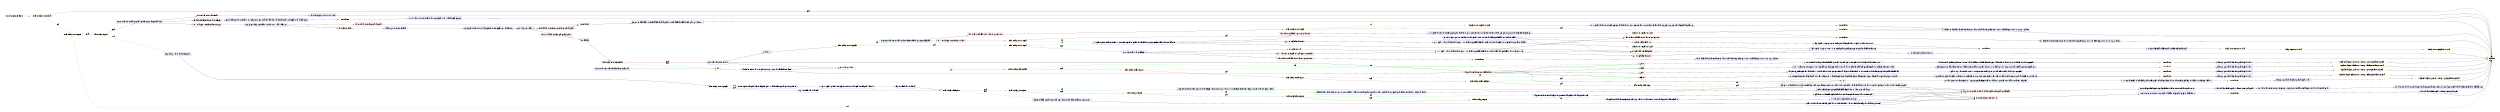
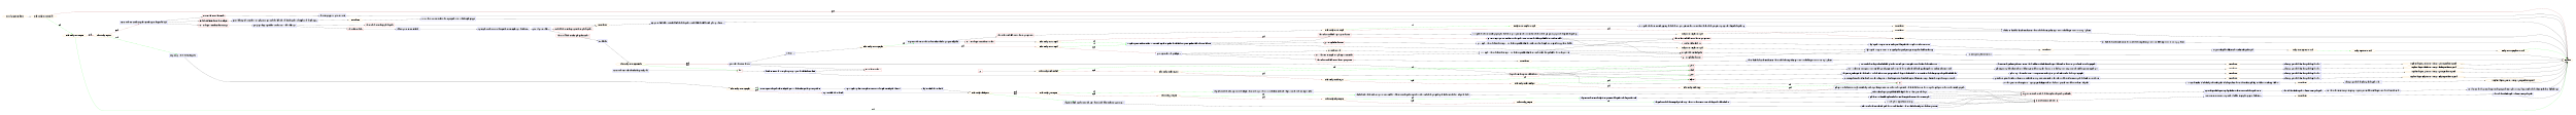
  digraph {
    fontname="DejaVu Sans"
    rankdir=LR
    node [color=blue fontname="DejaVu Sans" shape=box]
    edge [fontname="DejaVu Sans"]
    "QuincyRank5Convo3 begins." [color=orange shape=""]
    n2 [color=orange label="Check boolean QuincyForgiven" shape=""]
    n3 [color=orange label="Check boolean QuincyDating" shape=""]
    "Chat ends." [color=orange shape=""]
    n5 [color=orange label="Check boolean IsDating" shape=""]
    n6 [label="schau dich an, wie ne kleine turteltaube lol"]
    n7 [label="bist du immer noch single? ist das bewusst oder hast du einfach pech, fam?"]
    n8 [color=orange label="Check boolean QuincyHasDated" shape=""]
    n9 [color=red label="Eine bewusste Entscheidung, ehrlich gesagt."]
    n10 [color=red label="Ich ... bin einfach ... grottenschlecht mit sowas."]
    n11 [color=red label="Ich muss weg, tut mir leid. [Ende.]"]
    n12 [label="bin froh, dass du die sache hinter dir gelassen hast. will keinen stress machen, falls du das denkst"]
    n13 [label="okay, ich sterbe hier vor neugier"]
    n14 [label="das ist keine schande. wünschte mir, ich wäre auch so, das würde mein leben sehr viel leichter machen lol. es gäbe so viel weniger drama"]
    n15 [label="ach ja? dann erzähl. sag deinem kumpel quincy-k, wie er helfen kann"]
-   n16 [label="kein ding, famalam. tu, früh du tun musst"]
+   n16 [label="kein ding, famalam. tu, was du tun musst"]
    n17 [label="was wir hatten war nett und so, aber ich stimm dir zu. es hätte nicht gehalten, weißt du?"]
    n18 [color=orange label="Check boolean LettieDating" shape=""]
    n19 [color=orange label="+20 Chemistry" shape=""]
    n20 [color=red label="Wie würdest du helfen?"]
    n21 [color=red label="Nein, ich denke, ich sollte das alleine machen."]
    n22 [label="egal! ich sterbe hier vor neugier"]
    n23 [label="wie läufts mit lettie? hat sie dir schon den Arsch versohlt? oder vielleicht stehst du ja auf sowas? ;)"]
    n24 [color=orange label="Check boolean ArthurDating" shape=""]
    n25 [label="nun, du weißt, wo du mich findest, wenn du abhängen willst. wir reden später, famalam"]
    n26 [label="vielleicht kann ich für dich sprechen"]
    n27 [color=orange label="+20 Chemistry" shape=""]
    n28 [label="oder wird sie zu ner schnurrenden katze, wenn ihr unter euch seid? ... ne, ich wette, sie ist genau so, wie sie sich ankündigt"]
    n29 [label="wie läuft es mit seiner hoheit? hab mich immer gefragt, wie sich so ein 'ja sir', 'nein sir' typ hinter geschlossen türen verhält und ob er immer noch stramm steht ;)"]
    n30 [color=orange label="Check boolean AmirDating" shape=""]
    n31 [label="mal schauen, ob dein quincy-k die situationen für dich glätten kann, verstehst du?"]
    n32 [label="das kann ich respektieren. musst deine eigenen fehler machen und deine eigenen siege erringen. alles klar. viel glück :)"]
    n33 [color=red label="Ich könnte nicht glücklicher sein. <3"]
    n34 [color=red label="Ich bin mir nicht sicher. Ich denke, vielleicht habe ich die falsche Wahl getroffen."]
    n35 [label="aber dann wird er bestimmt zu so nem richtigen freak, oder? lmao. erst ganz höflich und vornehm in den nachrichten, weil es 'beweise' sind und wenn ihr dann ein date habt, wird er zu so nem richtigen anmacher"]
    n36 [label="wie geht es dem kleinen flitzer? ich kann mir nicht vorstellen, wie es ist, mit so jemandem zusammen zu sein. würde denken, als hätte man ne beziehung mit einem hyperaktiven welpen"]
    n37 [color=orange label="Check boolean EleanorDating" shape=""]
    n38 [label="also, wie kann ich helfen? ;)"]
    n39 [label="und ich bin glücklich für dich. und an orten wie diesem, ist das alles was zählt, verstehst du?"]
    n40 [label="dann ist es das beste, dass du das verarbeitest und ehrlich bist. mit deinem partner und dir"]
    n41 [label="oder du stehst einfach auf batteriebetriebene geräte, wenn du weißt was ich meine lmao"]
    n42 [label="wie läuft's mit der königin der freaks? ich hab SOOO viele fragen zu der verdammten zunge"]
    n43 [color=orange label="Check boolean AoiDating" shape=""]
    n44 [color=red label="Wenn du mir helfen könntest, wäre das echt super ..."]
    n45 [color=red label="Ich denke eher, ich sollte das wahrscheinlich alleine machen."]
    n46 [color=orange label="+20 Chemistry" shape=""]
    n47 [label="wenn die welt untergeht haben wir letztlich nichts, als einander"]
    n48 [label="aber ehrlich ... die größere frage ist: geht es ihr gut? ernsthaft? sie ist so schwer zu durchschauen"]
    n49 [label="wie läuft es mit meiner lieblingsdame aoi? denk dran, wenn du ihr herz brichst, wird dir hier jemand den kiefer brechen lol"]
    n50 [label="dir? jederzeit"]
    n51 [label="wenn die welt untergeht haben wir letztlich nichts, als einander"]
    n52 [label="und wenn du es nicht fühlst? dann ist das okay. manchmal funktionieren dinge einfach nicht, wenn sie nicht sein sollen"]
    n53 [label="wir wollen alle nur, dass sie glücklich ist, ja?"]
    n54 [color=orange label="Check boolean QuincyDatingGuide2" shape=""]
    n55 [label="und wie ich dich kenne, kannst du einfach mit der faust auf den tisch hauen und uns alle dazu bringen, deine unentschlossenheit zu vergessen lmao"]
    n56 [label="also, hinter wem bist du her, cuz?"]
    n57 [color=red label="Nein."]
    n58 [label="bist du immer noch hinter dem gleichen traumfreak her?"]
    n59 [color=red label="Das Hex-Mitglied, das mich interessiert, ist ..."]
    n60 [color=red label="Dir, um ehrlich zu sein ..."]
    n61 [label="im ernst ... ?"]
    n62 [label="versteh ich. gibt zu viel luxusware zur auswahl. ;) also, wer interessiert dich jetzt?"]
    n63 [color=red label="Ja."]
    n64 [color=orange label="Check boolean DrifterIntoLettie" shape=""]
    n65 [color=red label="Lettie."]
    n66 [color=red label="Arthur."]
    n67 [color=red label="Arsch."]
    n68 [color=red label="Eleanor."]
    n69 [color=red label="Aoi."]
    n70 [color=orange label="Check boolean DrifterIntoArthur" shape=""]
    n71 [label="mhm, wundert mich nicht, dass du mit ihr probleme hast. der anfang ist bei ihr schwer. wenn du gleich bei den ersten paar gesprächen ins klo greifst, ist es schon vorbei"]
    n72 [label="oooh, bist seiner hoheit auf die füße getreten, ja? flirte zu früh oder lass ihn dich ärgern und du endest in einem streit mit ihm ..."]
    n73 [label="wie hast du DAS geschafft? der kleine flitzer will nur einen freund und du hast das irgendwie verkackt? heilige scheiße, lol, du musst echt in einen fettnapf nach dem anderen getreten sein"]
    n74 [label="bin nicht grade schockiert. sie scheint der typ zu sein, der ganz still in nem gespräch für sich entscheidet, dass du erledigt bist und dann vergisst sie, dir das memo dazu zu schicken"]
    n75 [label="oh nein. hast du nicht. ernsthaft? fuck ... hast was falsches gesagt, oder? ich weiß es. du kannst sie nicht wie ein dummes girly behandeln"]
    n76 [color=orange label="Check boolean QuincyHasDated" shape=""]
    n77 [color=orange label="Check boolean DrifterIntoAmir" shape=""]
    n78 [label="aber sobald du mal einen bestimmten punkt erreicht hast, sollte es rund laufen, weißt du? ok, ich rede mal mit ihr. schau, ob ich die wogen etwas für dich glätten kann"]
    n79 [label="er ist so schnell angepisst. aber schon komisch, wenn er diese grummeligen gesichter macht. keine sorge, ich helf dir. ich kann die dinge mit ihm etwas glätten"]
    n80 [label="aber ok. okay, kein problem. quincy-k wird das für dich richten, ja? ich kann die wogen mit dem kleinen mann da glätten"]
    n81 [label="wahrscheinlich hast du es irgendwo verbockt und wusstest es nicht mal. musst vorsichtig bei ihr sein. tief im inneren ist sie philosophin. aber keine sorge, ich kümmer mich"]
    n82 [label="du musst wenigstens IHR die freude an den dingen lassen, die sie mag, selbst wenn du sie nicht teilst. aber egal, ich helfe dir und bieg das wieder hin"]
    n83 [label="schwärmst immer noch für mein? fühle mich geschmeichelt. was hat sich geändert?"]
    n84 [color=orange label="Check boolean QuincyNoDate" shape=""]
    n85 [color=orange label="Check boolean DrifterIntoEleanor" shape=""]
    n86 [color=orange label="+20 Chemistry" shape=""]
    n87 [color=orange label="+20 Chemistry" shape=""]
    n88 [color=orange label="+20 Chemistry" shape=""]
    n89 [color=orange label="+20 Chemistry" shape=""]
    n90 [color=orange label="+20 Chemistry" shape=""]
    n91 [color=red label="Ich ... komm einfach nicht über dich hinweg ..."]
    n92 [color=red label="Wenn ich es mir überlege - tut mir leid, ich kann das nicht."]
    n93 [label="wir hatten da schon ordentlich stress, will nicht lügen. dachte, du hättest kein interesse und hab dich abgeschrieben. meinst du es ernst?"]
    n94 [label="warum hast du denn nie was gesagt ...?"]
    n95 [color=orange label="Check boolean DrifterIntoAoi" shape=""]
    n96 [label="bleib dran. lass meine wenigkeit mal seine magie wirken. ;)"]
    n97 [label="bleib dran. lass meine wenigkeit mal seine magie wirken. ;)"]
    n98 [label="bleib dran. lass meine wenigkeit mal seine magie wirken. ;)"]
    n99 [label="bleib dran. lass meine wenigkeit mal seine magie wirken. ;)"]
    n100 [label="bleib dran. lass meine wenigkeit mal seine magie wirken. ;)"]
    n101 [color=orange label="Check boolean QuincyNoDate" shape=""]
    n102 [color=orange label="Check boolean QuincyNoDate" shape=""]
    n103 [color=red label="Ja ... Ich habe Gefühle für dich."]
    n104 [color=red label="Wenn ich es mir überlege ... dann kann ich es nicht."]
    n105 [color=red label="Ich habe meine Mitglied geändert."]
    n106 [color=red label="Ich ... weiß nicht. Ich schätze, ich war einfach zu schüchtern."]
    n107 [color=orange label="Ich wusste nicht, wie."]
    n108 [color=red label="Wenn ich es mir überlege - tut mir leid, ich kann das nicht."]
    n109 [color=orange label="Initiate conversation LettieQuincyWingman in LettieDialogue_rom.dialogue" shape=""]
    n110 [color=orange label="Initiate conversation ArthurQuincyWingman in ArthurDialogue_rom.dialogue" shape=""]
    n111 [color=orange label="Initiate conversation AmirQuincyWingman in JabirDialogue_rom.dialogue" shape=""]
    n112 [color=orange label="Initiate conversation EleanorQuincyWingman in EleanorDialogue_rom.dialogue" shape=""]
    n113 [color=orange label="Initiate conversation AoiQuincyWingman in AoiDialogue_rom.dialogue" shape=""]
    n114 [label="da wird mir ganz warm und kuschelig im innern, babe. willst du uns noch ne zweite chance geben? ich würde mich freuen"]
    n115 [color=orange label="Boolean QuincyNoDate is now false." shape=""]
    n116 [color=orange label="+10 Chemistry" shape=""]
    n117 [label="awww, babe ... wenn du es ernst meinst, dann ... nun, es beruht auf gegenseitigkeit. wusste nicht wie ich es sagen soll. zunächst ert mal: alles ist verziehen"]
    n118 [label="1. wir hatten nen ziemlich holprigen anfang. alles verziehen. ich kann n arschloch sein und nicht leicht kennenzulernen. also lass uns all das in der vergangenheit lassen, ja?"]
    n119 [label="... du bist manchmal echt komisch, cuz"]
    n120 [label="awww, babe ... wenn du es ernst meinst, dann ... nun, es beruht auf gegenseitigkeit. ich würde uns gern ne chance geben, wenn du es auch willst"]
    n121 [color=orange label="+10 Chemistry" shape=""]
    n122 [color=red label="Würde ich liebend gerne. <3"]
    n123 [color=red label="Wenn ich es mir überlege - tut mir leid, ich kann das nicht."]
    n124 [label="1. wir hatten nen ziemlich holprigen anfang. alles verziehen. ich kann n arschloch sein und nicht leicht kennenzulernen. also lass uns all das in der vergangenheit lassen, ja?"]
    n125 [label="ich versteh es. es ist ein großer schritt. wenn du deine meinung änderst, dann komm und rede einfach mit mir im hub, okay? alles gut"]
    n126 [color=orange label="Boolean QuincyNoDate is now false." shape=""]
    n127 [color=orange label="Boolean QuincyNoDate is now false." shape=""]
    n128 [color=red label="Ja ... Ich habe Gefühle für dich."]
    n129 [label="ne, ich versteh es. es ist ein großer schritt. wenn du deine meinung änderst, dann komm und rede einfach mit mir im hub, okay? alles gut"]
    n130 [label="yeah! machen wir das. du und ich. scheiß auf die vergangenheit, wir haben nur die zukunft vor uns"]
    n131 [color=orange label="+20 Chemistry" shape=""]
    n132 [label="yeah! machen wir das. du und ich. lol. ich hab gerade so laut gelacht, dass ich glaube ich lettie erschreckt hab"]
    n133 [color=orange label="+10 Chemistry" shape=""]
    n134 [color=orange label="+20 Chemistry" shape=""]
    n135 [label="zweitens, ich versteh es. es ist ein großer schritt. wenn du deine meinung änderst, dann komm und rede einfach mit mir im hub, okay? alles gut"]
    n136 [label="du hast mir gerade ein fettes grinsen ins gesicht gezaubert, babe"]
    n137 [color=orange label="Boolean QuincyDating is now true." shape=""]
    n138 [color=orange label="Boolean IsDating is now true." shape=""]
    n139 [color=orange label="Boolean QuincyHasDated is now true." shape=""]
    "QuincyRank5Convo3 begins." -> n2
    n2 -> n3 [color=green label=true]
    n2 -> "Chat ends." [color=brown label=false]
    n3 -> "Chat ends." [color=green label=true]
    n3 -> n5 [color=brown label=false]
    n5 -> n6 [color=green label=true]
    n5 -> n7 [color=brown label=false]
    n6 -> n8
    n7 -> n9
    n7 -> n10
    n7 -> n11
    n8 -> n12 [color=green label=true]
    n8 -> n13 [color=brown label=false]
    n9 -> n14
    n10 -> n15
    n11 -> n16
    n12 -> n17
    n13 -> n18
    n14 -> n19
    n15 -> n20
    n15 -> n21
    n16 -> "Chat ends."
    n17 -> n22
    n18 -> n23 [color=green label=true]
    n18 -> n24 [color=brown label=false]
    n19 -> n25
    n20 -> n26
    n21 -> n27
    n22 -> n18
    n23 -> n28
    n24 -> n29 [color=green label=true]
    n24 -> n30 [color=brown label=false]
    n25 -> "Chat ends."
    n26 -> n31
    n27 -> n32
    n28 -> n33
    n28 -> n34
    n29 -> n35
    n30 -> n36 [color=green label=true]
    n30 -> n37 [color=brown label=false]
    n31 -> n38
    n32 -> "Chat ends."
    n33 -> n39
    n34 -> n40
    n35 -> n33
    n35 -> n34
    n36 -> n41
    n37 -> n42 [color=green label=true]
    n37 -> n43 [color=brown label=false]
    n38 -> n44
    n38 -> n45
    n39 -> n46
    n40 -> n47
    n41 -> n33
    n41 -> n34
    n42 -> n48
    n43 -> n49 [color=green label=true]
    n44 -> n50
    n45 -> n27
    n46 -> n51
    n47 -> n52
    n48 -> n33
    n48 -> n34
    n49 -> n53
    n50 -> n54
    n51 -> "Chat ends."
    n52 -> n55
    n53 -> n33
    n53 -> n34
    n54 -> n56 [color=brown label=false]
    n54 -> n57 [color=green label=true]
    n55 -> "Chat ends."
    n56 -> n59
    n56 -> n60
    n56 -> n61
    n57 -> n62
    n58 -> n57
    n59 -> n65
    n59 -> n66
    n59 -> n67
    n59 -> n68
    n59 -> n69
    n61 -> n76
    n62 -> n59
    n62 -> n60
    n63 -> n64
    n64 -> n65 [color=green label=true]
    n64 -> n70 [color=brown label=false]
    n65 -> n71
    n66 -> n72
    n67 -> n73
    n68 -> n74
    n69 -> n75
    n70 -> n66 [color=green label=true]
    n70 -> n77 [color=brown label=false]
    n71 -> n78
    n72 -> n79
    n73 -> n80
    n74 -> n81
    n75 -> n82
    n76 -> n83 [color=green label=true]
    n76 -> n84 [color=brown label=false]
    n77 -> n67 [color=green label=true]
    n77 -> n85 [color=brown label=false]
    n78 -> n86
    n79 -> n87
    n80 -> n88
    n81 -> n89
    n82 -> n90
    n83 -> n91
    n83 -> n92
    n84 -> n93 [color=green label=true]
    n84 -> n94 [color=brown label=false]
    n85 -> n68 [color=green label=false]
    n85 -> n95 [color=brown label=false]
    n86 -> n96
    n87 -> n97
    n88 -> n98
    n89 -> n99
    n90 -> n100
    n91 -> n101
    n92 -> n102
    n93 -> n103
    n93 -> n104
    n93 -> n105
    n94 -> n106
    n94 -> n107
    n94 -> n108
    n95 -> n69 [color=green label=true]
    n95 -> n69 [color=brown label=false]
    n96 -> n109
    n97 -> n110
    n98 -> n111
    n99 -> n112
    n100 -> n113
    n101 -> n93 [color=green label=true]
    n101 -> n114 [color=brown label=false]
    n102 -> n115 [color=green label=true]
    n102 -> n116 [color=brown label=false]
    n103 -> n117
    n104 -> n118
    n105 -> n119
    n106 -> n120
    n107 -> n120
    n108 -> n121
    n109 -> "Chat ends."
    n110 -> "Chat ends."
    n111 -> "Chat ends."
    n112 -> "Chat ends."
    n113 -> "Chat ends."
    n114 -> n105
    n114 -> n122
    n114 -> n123
    n115 -> n124
    n116 -> n125
    n117 -> n126
    n118 -> n127
    n119 -> "Chat ends."
    n120 -> n105
    n120 -> n123
    n120 -> n128
    n121 -> n129
    n122 -> n130
    n123 -> n116
    n124 -> n131
    n125 -> "Chat ends."
    n126 -> n132
    n127 -> n133
    n128 -> n132
    n129 -> "Chat ends."
    n130 -> n134
    n131 -> n135
    n132 -> n134
    n133 -> n135
    n134 -> n136
    n135 -> "Chat ends."
    n136 -> n137
    n137 -> n138 [color=green]
    n138 -> n139
    n139 -> "Chat ends." [color=green]
  }
